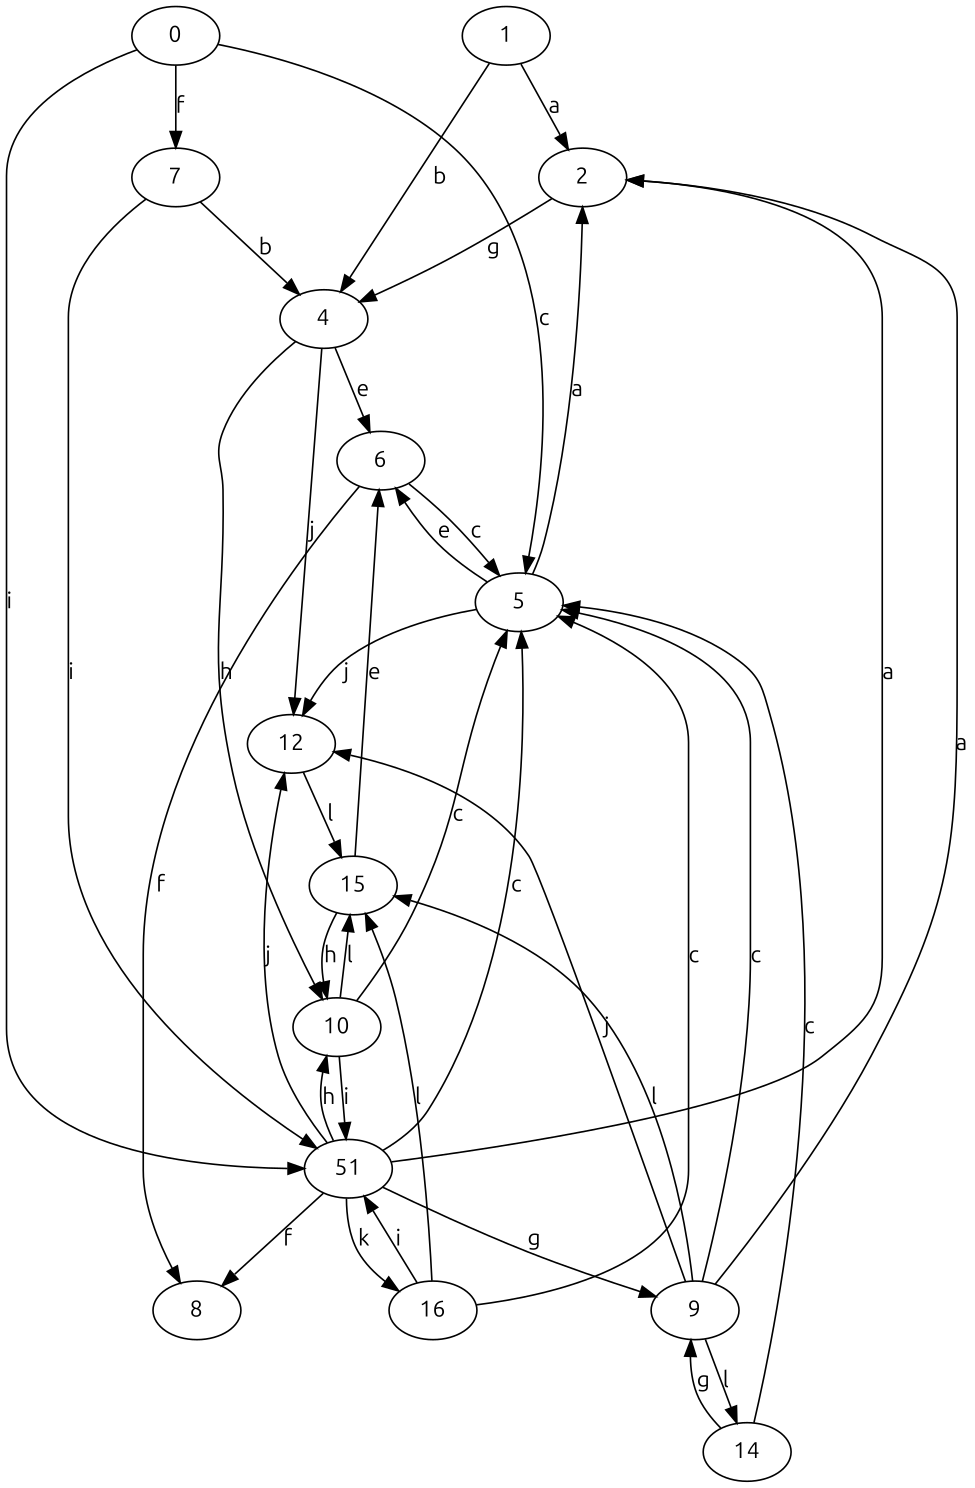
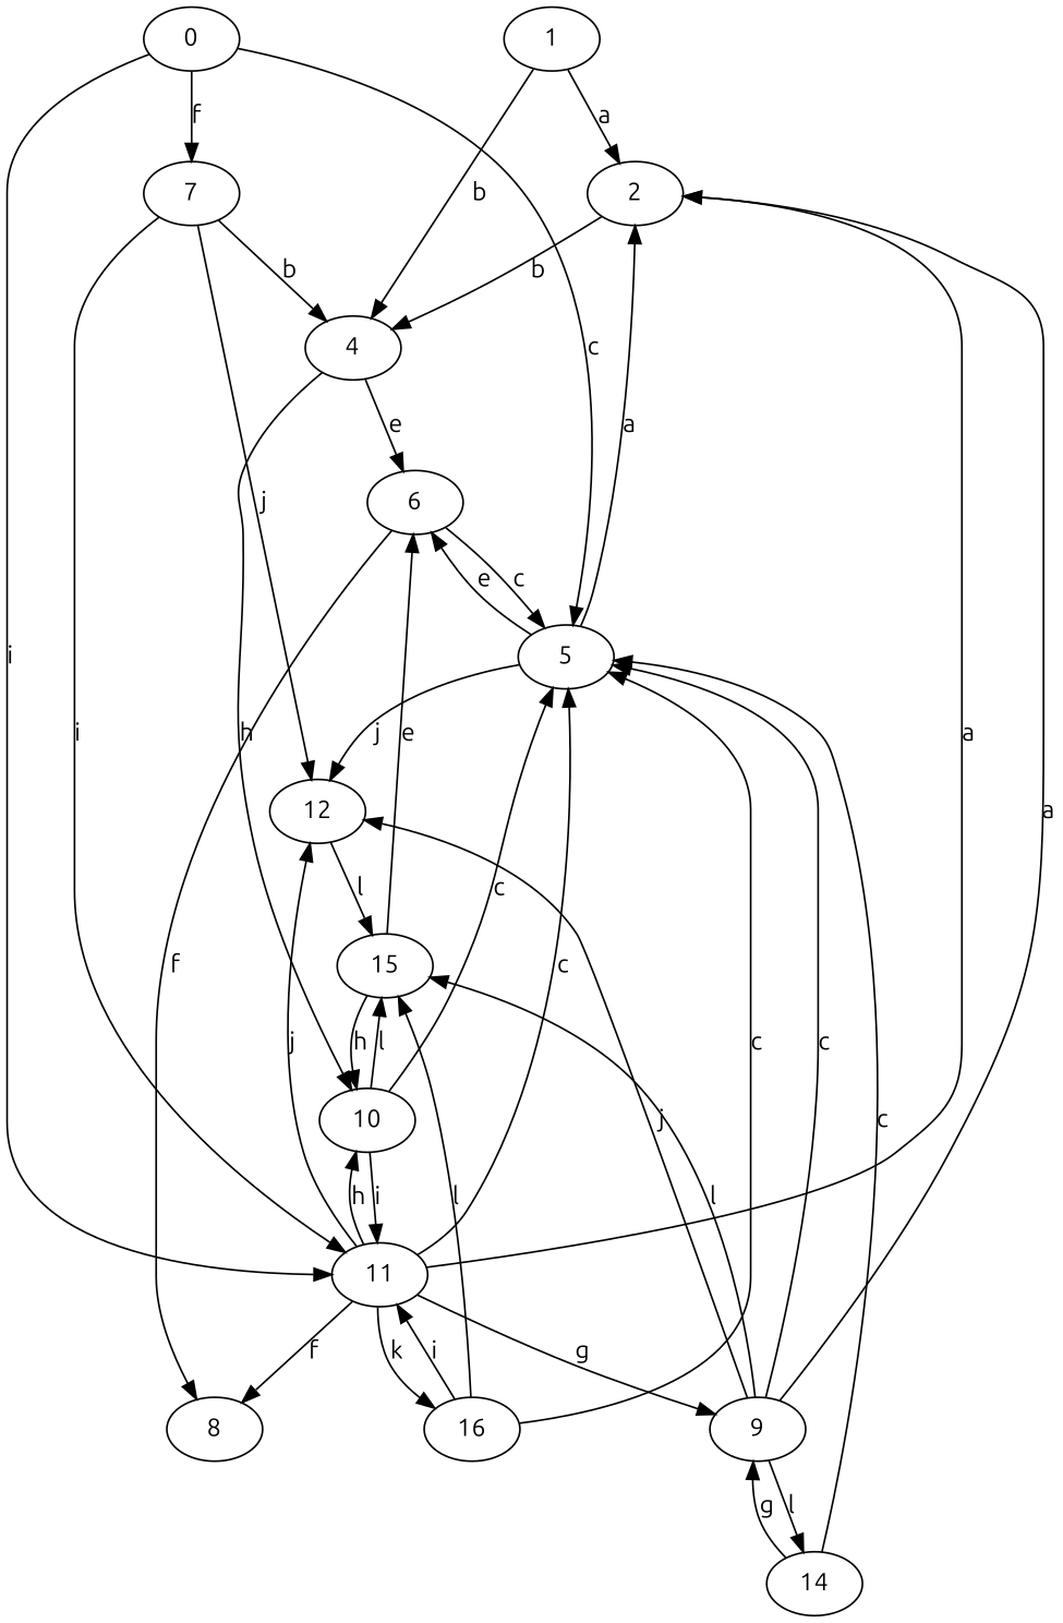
  strict digraph {
    fontname=Ubuntu
    node [fontname=Ubuntu]
    edge [fontname=Ubuntu]
    2
    4
    6
    10
    12
    5
    8
-   11 [label=51]
+   11
    15
    7
    9
    n12 [label=16]
    14
    0
    1
-   2 -> 4 [label=g]
+   2 -> 4 [label=b]
    4 -> 6 [label=e]
    4 -> 10 [label=h]
-   4 -> 12 [label=j]
+   7 -> 12 [label=j]
    6 -> 5 [label=c]
    6 -> 8 [label=f]
    10 -> 5 [label=c]
    10 -> 11 [label=i]
    10 -> 15 [label=l]
    12 -> 15 [label=l]
    5 -> 2 [label=a]
    5 -> 6 [label=e]
    5 -> 12 [label=j]
    11 -> 2 [label=a]
    11 -> 10 [label=h]
    11 -> 12 [label=j]
    11 -> 5 [label=c]
    11 -> 8 [label=f]
    11 -> 9 [label=g]
    11 -> n12 [label=k]
    15 -> 6 [label=e]
    15 -> 10 [label=h]
    7 -> 4 [label=b]
    7 -> 11 [label=i]
    9 -> 2 [label=a]
    9 -> 12 [label=j]
    9 -> 5 [label=c]
    9 -> 15 [label=l]
    9 -> 14 [label=l]
    n12 -> 5 [label=c]
    n12 -> 11 [label=i]
    n12 -> 15 [label=l]
    14 -> 5 [label=c]
    14 -> 9 [label=g]
    0 -> 5 [label=c]
    0 -> 11 [label=i]
    0 -> 7 [label=f]
    1 -> 2 [label=a]
    1 -> 4 [label=b]
  }
